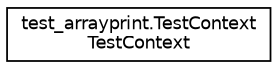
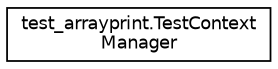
  digraph {
    rankdir=TB
-   n1 [color=black fillcolor=white fontname=Helvetica fontsize=10 height=0.2 label="test_arrayprint.TestContext\lTestContext" shape=record style=filled width=0.4]
+   n1 [color=black fillcolor=white fontname=Helvetica fontsize=10 height=0.2 label="test_arrayprint.TestContext\lManager" shape=record style=filled width=0.4]
  }
